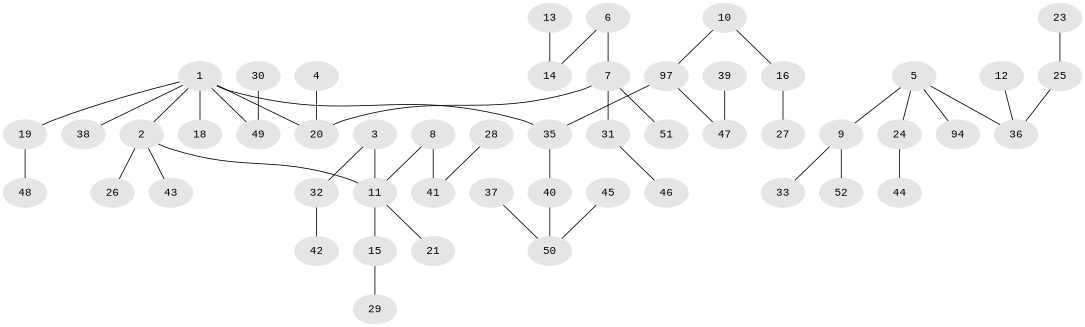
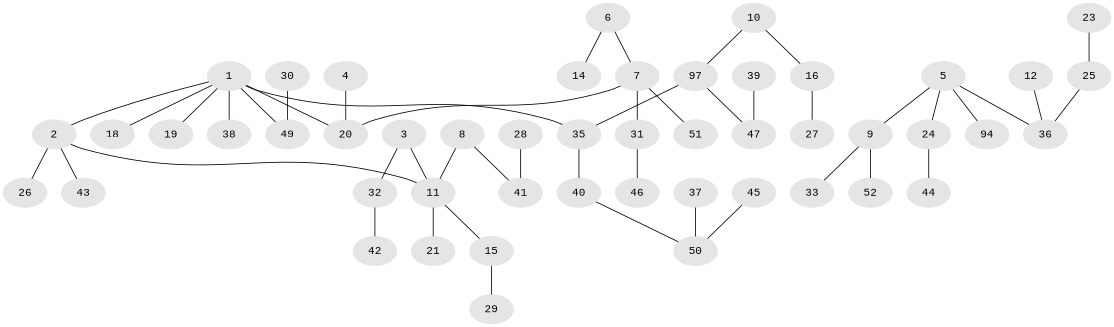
  graph {
    fontname="Liberation Mono"
    node [color=gray90 fontname="Liberation Mono" style=filled]
    edge [fontname="Liberation Mono" weight=1.0]
    1
    2
    18
    19
    20
    35
    38
    49
    11
    26
    43
-   48
    40
    15
    21
    3
    32
    42
    4
    5
    9
    24
    n23 [label=94]
    36
    33
    52
    44
    6
    7
    14
    31
    51
    46
    8
    41
    10
    16
    n38 [label=97]
    27
    47
    29
    12
-   13
    23
    25
    28
    30
    50
    37
    39
    45
    1 -- 2
    1 -- 18
    1 -- 19
    1 -- 20
    1 -- 35
    1 -- 38
    1 -- 49
    2 -- 11
    2 -- 26
    2 -- 43
-   19 -- 48
    35 -- 40
    11 -- 15
    11 -- 21
    40 -- 50
    15 -- 29
    3 -- 11
    3 -- 32
    32 -- 42
    4 -- 20
    5 -- 9
    5 -- 24
    5 -- n23
    5 -- 36
    9 -- 33
    9 -- 52
    24 -- 44
    6 -- 7
    6 -- 14
    7 -- 20
    7 -- 31
    7 -- 51
    31 -- 46
    8 -- 11
    8 -- 41
    10 -- 16
    10 -- n38
    16 -- 27
    n38 -- 35
    n38 -- 47
    12 -- 36
-   13 -- 14
    23 -- 25
    25 -- 36
    28 -- 41
    30 -- 49
    37 -- 50
    39 -- 47
    45 -- 50
  }
